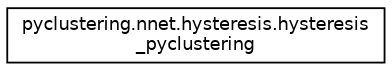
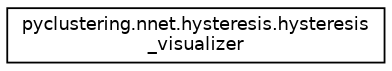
  digraph {
    rankdir=LR
-   n1 [color=black fillcolor=white fontname=Helvetica fontsize=10 height=0.2 label="pyclustering.nnet.hysteresis.hysteresis\l_pyclustering" shape=record style=filled width=0.4]
+   n1 [color=black fillcolor=white fontname=Helvetica fontsize=10 height=0.2 label="pyclustering.nnet.hysteresis.hysteresis\l_visualizer" shape=record style=filled width=0.4]
  }
